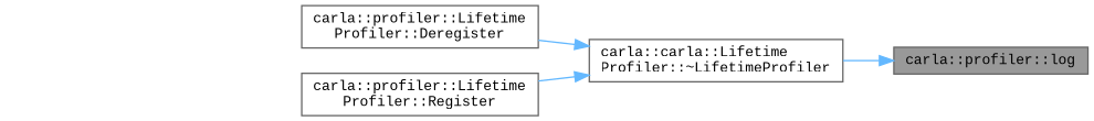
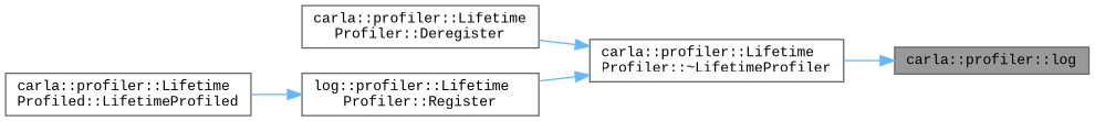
  digraph {
    fontname="Liberation Mono"
    rankdir=RL
    node [color=grey40 fillcolor=white fontname="Liberation Mono" fontsize=10 shape=box style=filled]
    edge [color=steelblue1 dir=back fontname="Liberation Mono" fontsize=10 labelfontname=Helvetica labelfontsize=10 style=solid]
    n1 [color=gray40 fillcolor=grey60 fontcolor=black height=0.2 label="carla::profiler::log" width=0.4]
-   n2 [height=0.2 label="carla::carla::Lifetime\lProfiler::~LifetimeProfiler" width=0.4]
+   n2 [height=0.2 label="carla::profiler::Lifetime\lProfiler::~LifetimeProfiler" width=0.4]
    n3 [height=0.2 label="carla::profiler::Lifetime\lProfiler::Deregister" width=0.4]
-   n4 [height=0.2 label="carla::profiler::Lifetime\lProfiler::Register" width=0.4]
+   n4 [height=0.2 label="log::profiler::Lifetime\lProfiler::Register" width=0.4]
+   n5 [height=0.2 label="carla::profiler::Lifetime\lProfiled::LifetimeProfiled" width=0.4]
    n1 -> n2
    n2 -> n3
    n2 -> n4
+   n4 -> n5
  }
